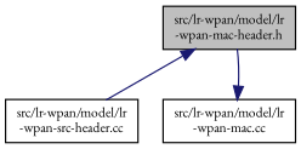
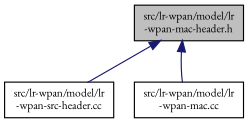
  digraph {
    fontname="EB Garamond"
    node [color=black fillcolor=white fontname="EB Garamond" fontsize=10 shape=record style=filled]
    edge [color=midnightblue dir=back fontname="EB Garamond" fontsize=10 labelfontname=Helvetica labelfontsize=10 style=solid]
    n1 [fillcolor=grey75 fontcolor=black height=0.2 label="src/lr-wpan/model/lr\l-wpan-mac-header.h" width=0.4]
    n2 [height=0.2 label="src/lr-wpan/model/lr\l-wpan-src-header.cc" width=0.4]
    n3 [height=0.2 label="src/lr-wpan/model/lr\l-wpan-mac.cc" width=0.4]
    n1 -> n2
-   n3 -> n1
+   n1 -> n3
  }
